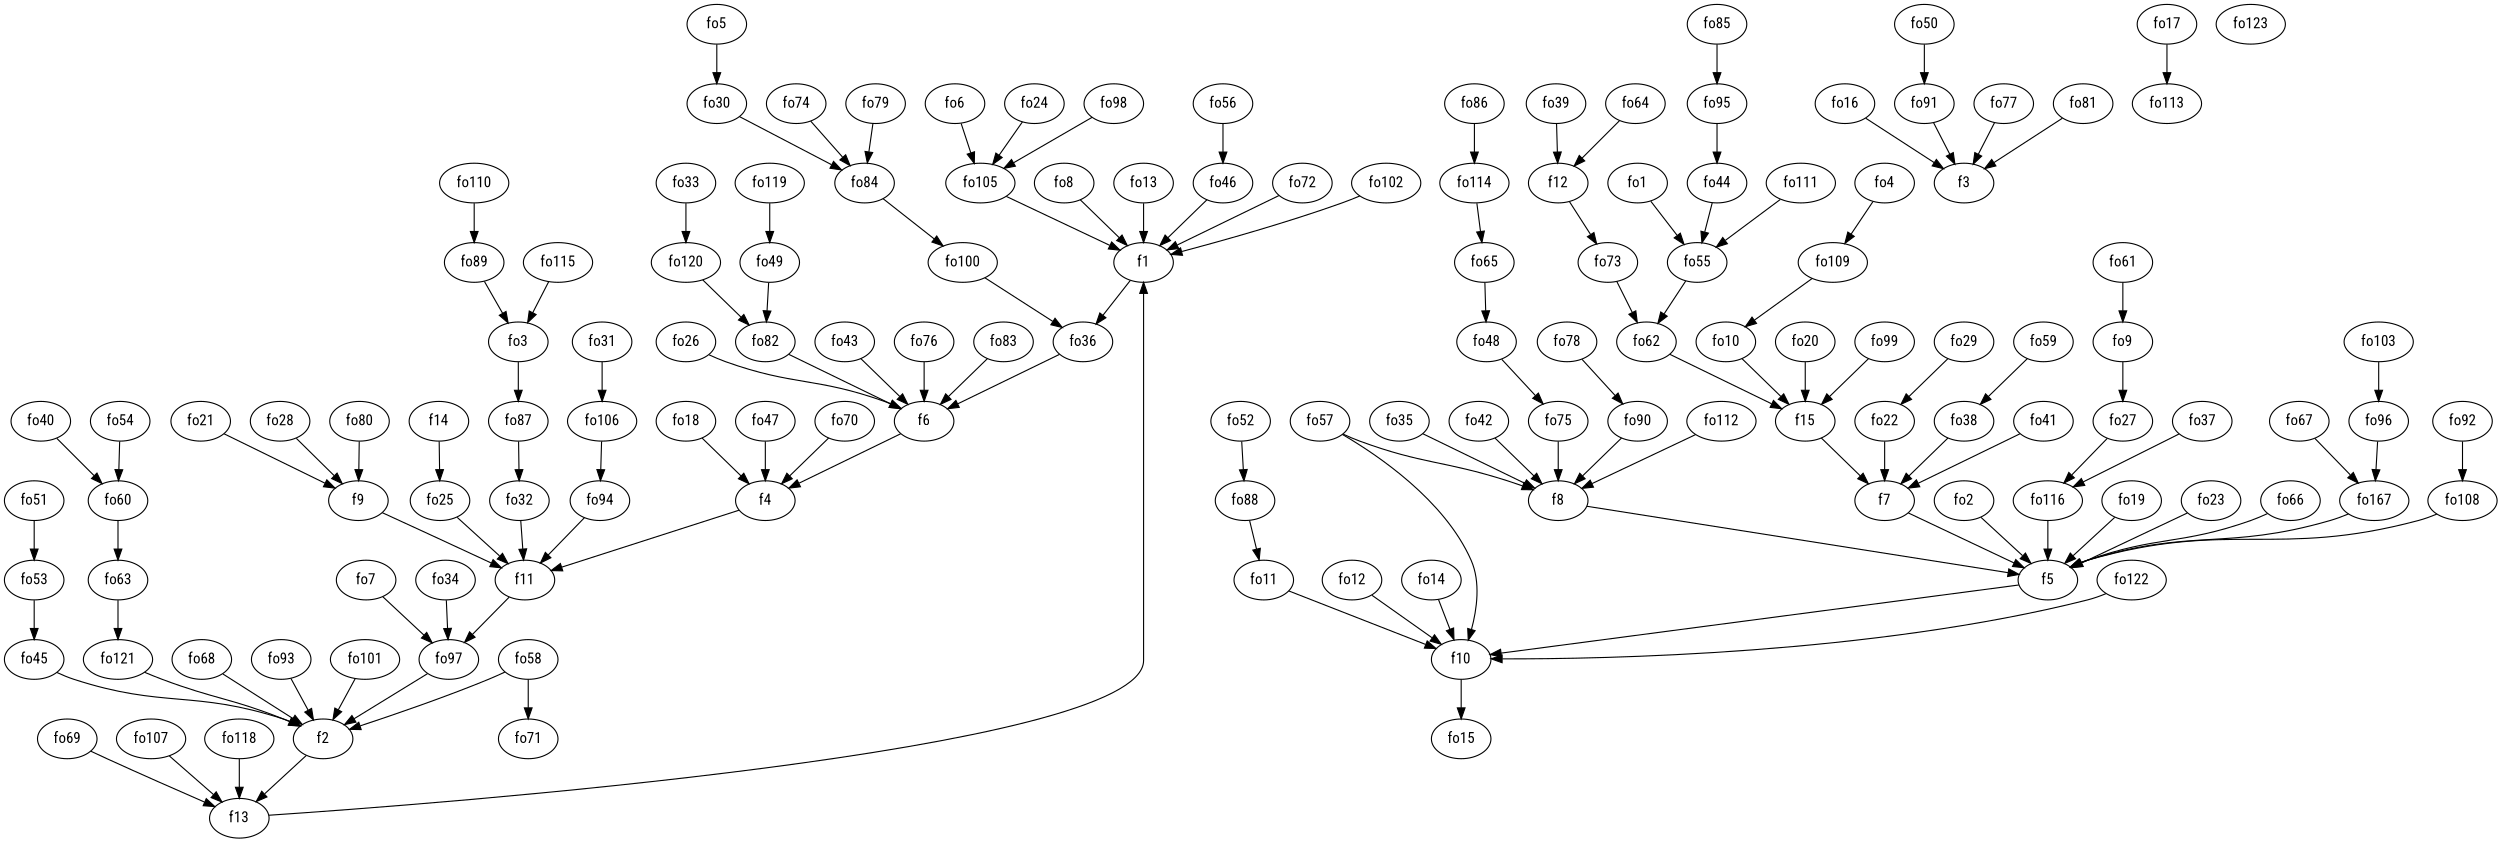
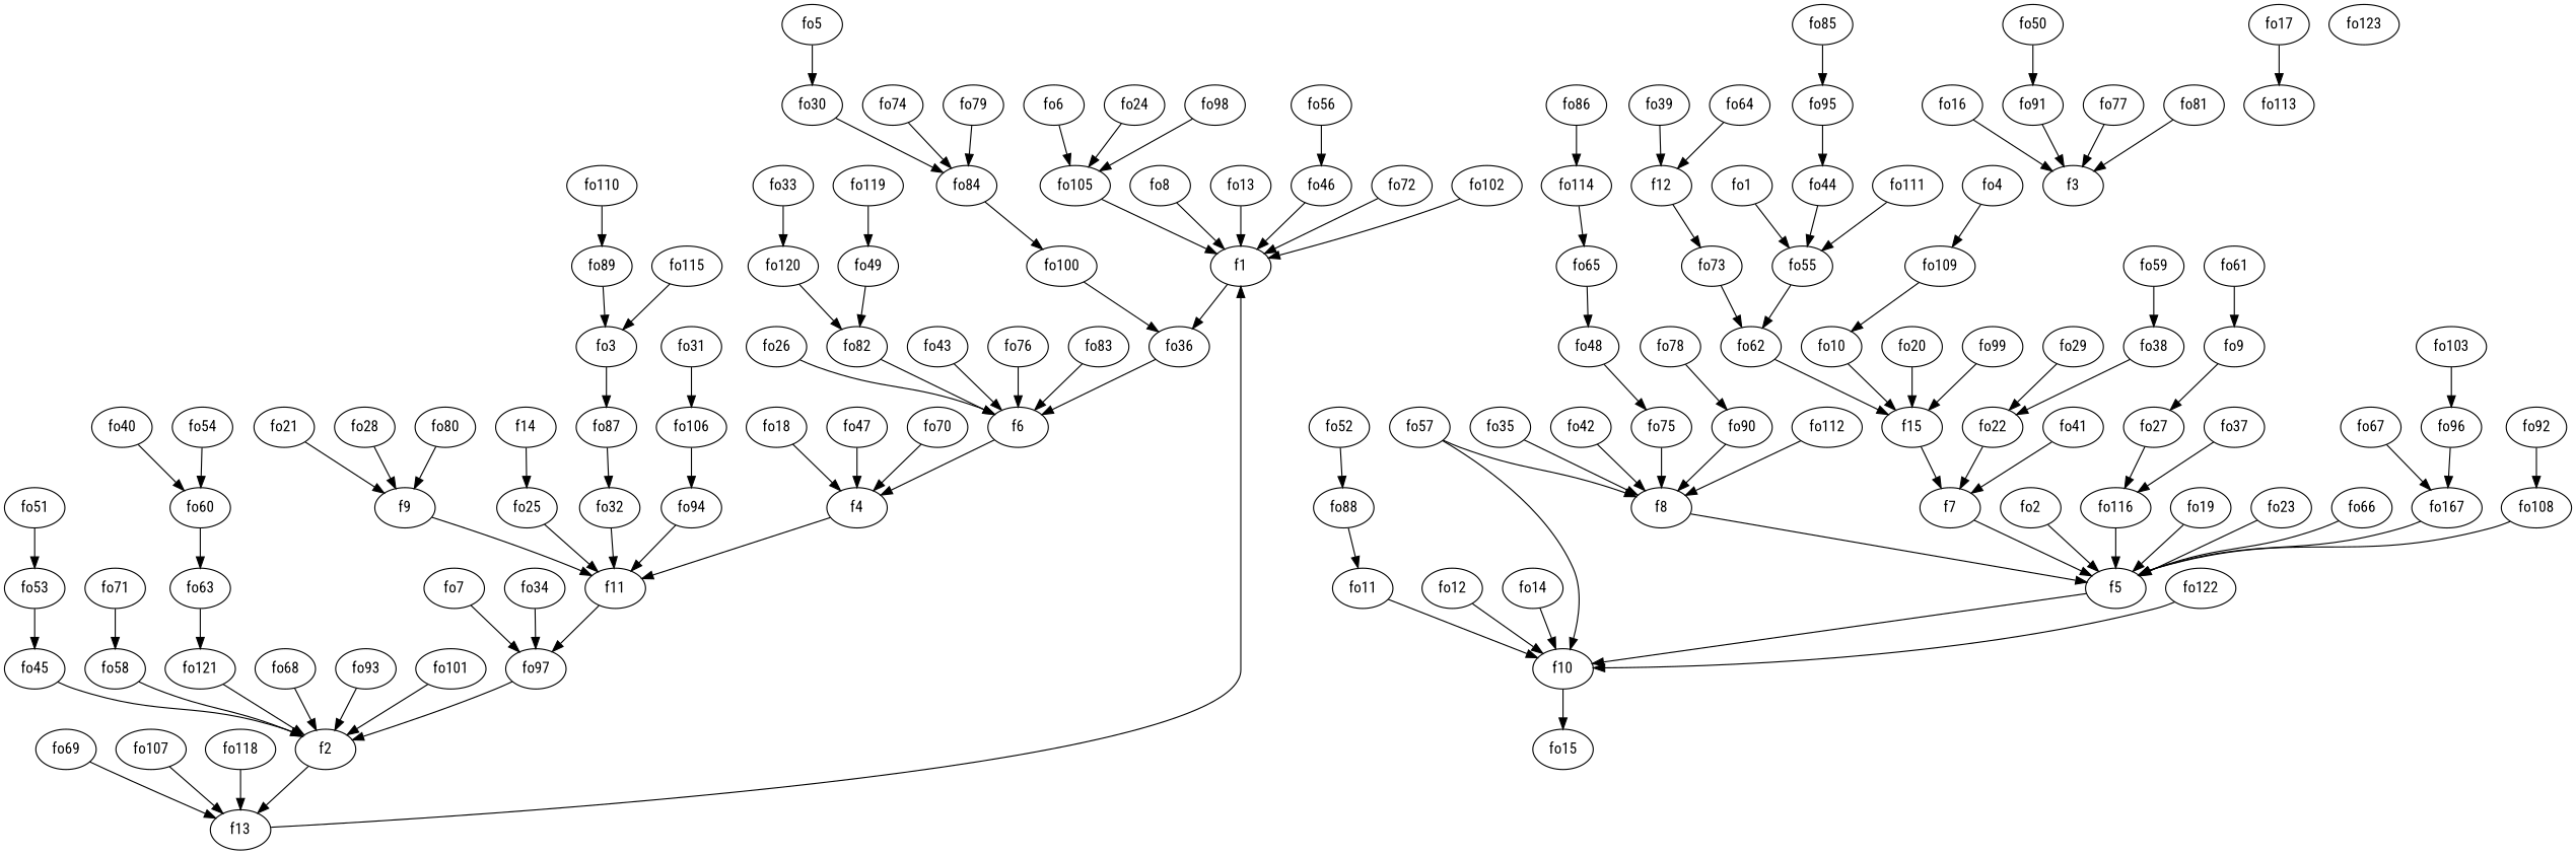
  strict digraph {
    fontname="Roboto Condensed"
    node [fontname="Roboto Condensed"]
    edge [fontname="Roboto Condensed" weight=2]
    f1
    fo36
    f6
    f2
    f13
    f4
    f11
    fo97
    f5
    f10
    fo15
    f7
    f8
    f9
    f12
    fo73
    fo62
    f14
    fo25
    f15
    fo1
    fo55
    fo2
    fo3
    fo87
    fo32
    fo4
    fo109
    fo10
    fo5
    fo30
    fo84
    fo6
    fo105
    fo7
    fo8
    fo9
    fo27
    fo116
    fo11
    fo12
    fo13
    fo14
    fo16
    f3
    fo17
    fo113
    fo18
    fo19
    fo20
    fo21
    fo22
    fo23
    fo24
    fo26
    fo28
    fo29
    fo100
    fo31
    fo106
    fo94
    fo33
    fo120
    fo82
    fo34
    fo35
    fo37
    fo38
    fo39
    fo40
    fo60
    fo63
    fo41
    fo42
    fo43
    fo44
    fo45
    fo46
    fo47
    fo48
    fo75
    fo49
    fo50
    fo91
    fo51
    fo53
    fo52
    fo88
    fo54
    fo56
    fo57
    fo58
    fo59
    fo121
    fo61
    fo64
    fo65
    fo66
    n99 [label=fo167]
    fo67
    fo68
    fo69
    fo70
    fo71
    fo72
    fo74
    fo76
    fo77
    fo78
    fo90
    fo79
    fo80
    fo81
    fo83
    fo85
    fo95
    fo86
    fo114
    fo89
    fo92
    fo108
    fo93
    fo96
    fo98
    fo99
    fo101
    fo102
    fo103
    fo107
    fo110
    fo111
    fo112
    fo115
    fo118
    fo119
    fo122
    fo123
    f1 -> fo36
    fo36 -> f6
    f6 -> f4
    f2 -> f13
    f13 -> f1
    f4 -> f11
    f11 -> fo97
    fo97 -> f2
    f5 -> f10
    f10 -> fo15
    f7 -> f5
    f8 -> f5
    f9 -> f11
    f12 -> fo73
    fo73 -> fo62
    fo62 -> f15
    f14 -> fo25
    fo25 -> f11
    f15 -> f7
    fo1 -> fo55
    fo55 -> fo62
    fo2 -> f5
    fo3 -> fo87
    fo87 -> fo32
    fo32 -> f11
    fo4 -> fo109
    fo109 -> fo10
    fo10 -> f15
    fo5 -> fo30
    fo30 -> fo84
    fo84 -> fo100
    fo6 -> fo105
    fo105 -> f1
    fo7 -> fo97
    fo8 -> f1
    fo9 -> fo27
    fo27 -> fo116
    fo116 -> f5
    fo11 -> f10
    fo12 -> f10
    fo13 -> f1
    fo14 -> f10
    fo16 -> f3
    fo17 -> fo113
    fo18 -> f4
    fo19 -> f5
    fo20 -> f15
    fo21 -> f9
    fo22 -> f7
    fo23 -> f5
    fo24 -> fo105
    fo26 -> f6
    fo28 -> f9
    fo29 -> fo22
    fo100 -> fo36
    fo31 -> fo106
    fo106 -> fo94
    fo94 -> f11
    fo33 -> fo120
    fo120 -> fo82
    fo82 -> f6
    fo34 -> fo97
    fo35 -> f8
    fo37 -> fo116
-   fo38 -> f7
+   fo38 -> fo22
    fo39 -> f12
    fo40 -> fo60
    fo60 -> fo63
    fo63 -> fo121
    fo41 -> f7
    fo42 -> f8
    fo43 -> f6
    fo44 -> fo55
    fo45 -> f2
    fo46 -> f1
    fo47 -> f4
    fo48 -> fo75
    fo75 -> f8
    fo49 -> fo82
    fo50 -> fo91
    fo91 -> f3
    fo51 -> fo53
    fo53 -> fo45
    fo52 -> fo88
    fo88 -> fo11
    fo54 -> fo60
    fo56 -> fo46
    fo57 -> f10
    fo57 -> f8
    fo58 -> f2
    fo59 -> fo38
    fo121 -> f2
    fo61 -> fo9
    fo64 -> f12
    fo65 -> fo48
    fo66 -> f5
    n99 -> f5
    fo67 -> n99
    fo68 -> f2
    fo69 -> f13
    fo70 -> f4
-   fo58 -> fo71
+   fo71 -> fo58
    fo72 -> f1
    fo74 -> fo84
    fo76 -> f6
    fo77 -> f3
    fo78 -> fo90
    fo90 -> f8
    fo79 -> fo84
    fo80 -> f9
    fo81 -> f3
    fo83 -> f6
    fo85 -> fo95
    fo95 -> fo44
    fo86 -> fo114
    fo114 -> fo65
    fo89 -> fo3
    fo92 -> fo108
    fo108 -> f5
    fo93 -> f2
    fo96 -> n99
    fo98 -> fo105
    fo99 -> f15
    fo101 -> f2
    fo102 -> f1
    fo103 -> fo96
    fo107 -> f13
    fo110 -> fo89
    fo111 -> fo55
    fo112 -> f8
    fo115 -> fo3
    fo118 -> f13
    fo119 -> fo49
    fo122 -> f10
  }
